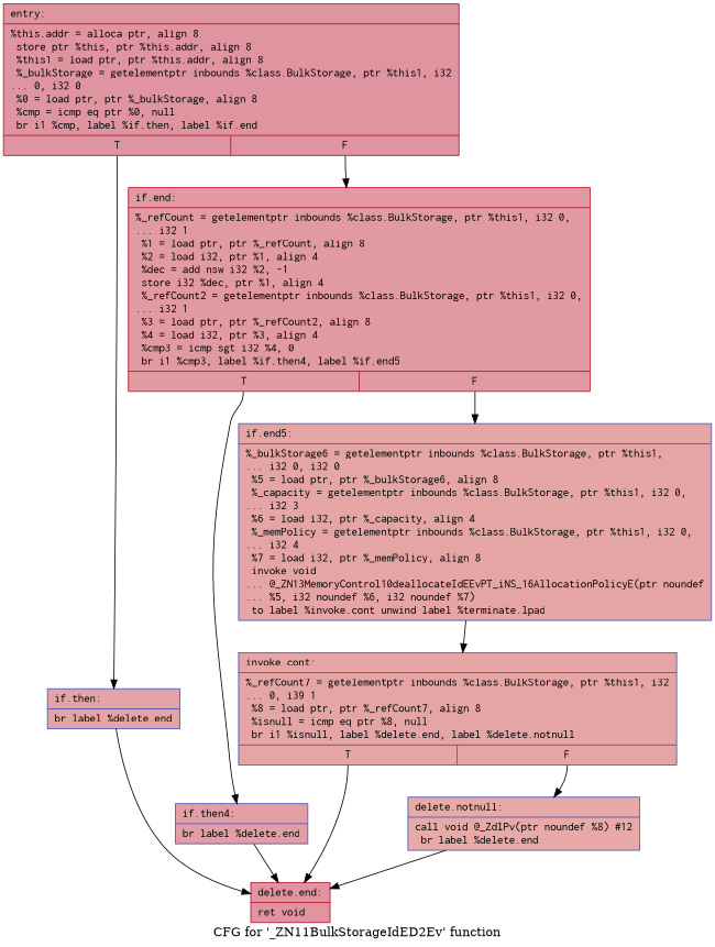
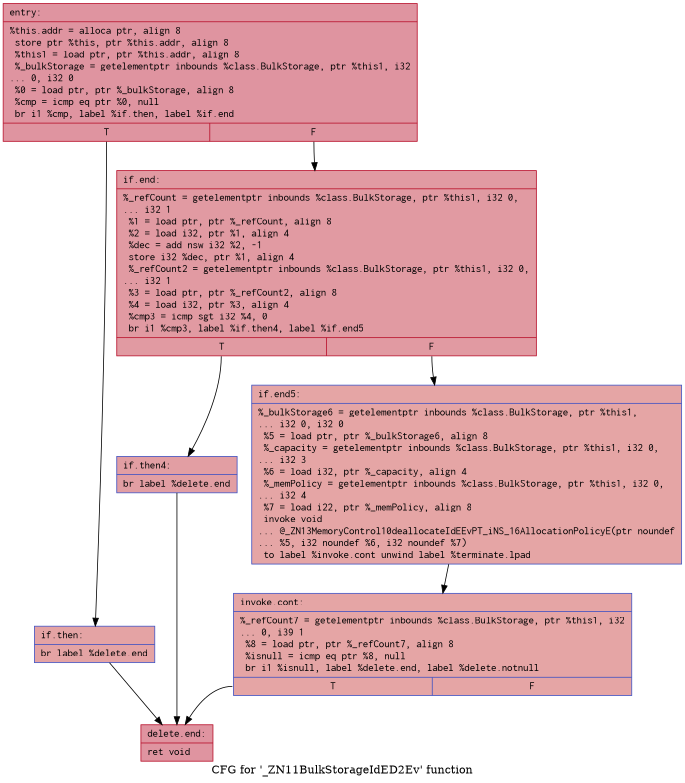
  digraph {
    label="CFG for '_ZN11BulkStorageIdED2Ev' function"
    node [color="#3d50c3ff" fillcolor="#b70d2870" fontname=Courier shape=record style=filled]
    n1 [color="#b70d28ff" label="{entry:\l|  %this.addr = alloca ptr, align 8\l  store ptr %this, ptr %this.addr, align 8\l  %this1 = load ptr, ptr %this.addr, align 8\l  %_bulkStorage = getelementptr inbounds %class.BulkStorage, ptr %this1, i32\l... 0, i32 0\l  %0 = load ptr, ptr %_bulkStorage, align 8\l  %cmp = icmp eq ptr %0, null\l  br i1 %cmp, label %if.then, label %if.end\l|{<s0>T|<s1>F}}"]
    n2 [fillcolor="#c32e3170" label="{if.then:\l|  br label %delete.end\l}"]
    n3 [color="#b70d28ff" fillcolor="#bb1b2c70" label="{if.end:\l|  %_refCount = getelementptr inbounds %class.BulkStorage, ptr %this1, i32 0,\l... i32 1\l  %1 = load ptr, ptr %_refCount, align 8\l  %2 = load i32, ptr %1, align 4\l  %dec = add nsw i32 %2, -1\l  store i32 %dec, ptr %1, align 4\l  %_refCount2 = getelementptr inbounds %class.BulkStorage, ptr %this1, i32 0,\l... i32 1\l  %3 = load ptr, ptr %_refCount2, align 8\l  %4 = load i32, ptr %3, align 4\l  %cmp3 = icmp sgt i32 %4, 0\l  br i1 %cmp3, label %if.then4, label %if.end5\l|{<s0>T|<s1>F}}"]
    n4 [color="#b70d28ff" label="{delete.end:\l|  ret void\l}"]
    n5 [fillcolor="#be242e70" label="{if.then4:\l|  br label %delete.end\l}"]
-   n6 [fillcolor="#c5333470" label="{if.end5:\l|  %_bulkStorage6 = getelementptr inbounds %class.BulkStorage, ptr %this1,\l... i32 0, i32 0\l  %5 = load ptr, ptr %_bulkStorage6, align 8\l  %_capacity = getelementptr inbounds %class.BulkStorage, ptr %this1, i32 0,\l... i32 3\l  %6 = load i32, ptr %_capacity, align 4\l  %_memPolicy = getelementptr inbounds %class.BulkStorage, ptr %this1, i32 0,\l... i32 4\l  %7 = load i32, ptr %_memPolicy, align 8\l  invoke void\l... @_ZN13MemoryControl10deallocateIdEEvPT_iNS_16AllocationPolicyE(ptr noundef\l... %5, i32 noundef %6, i32 noundef %7)\l          to label %invoke.cont unwind label %terminate.lpad\l}"]
+   n6 [fillcolor="#c5333470" label="{if.end5:\l|  %_bulkStorage6 = getelementptr inbounds %class.BulkStorage, ptr %this1,\l... i32 0, i32 0\l  %5 = load ptr, ptr %_bulkStorage6, align 8\l  %_capacity = getelementptr inbounds %class.BulkStorage, ptr %this1, i32 0,\l... i32 3\l  %6 = load i32, ptr %_capacity, align 4\l  %_memPolicy = getelementptr inbounds %class.BulkStorage, ptr %this1, i32 0,\l... i32 4\l  %7 = load i22, ptr %_memPolicy, align 8\l  invoke void\l... @_ZN13MemoryControl10deallocateIdEEvPT_iNS_16AllocationPolicyE(ptr noundef\l... %5, i32 noundef %6, i32 noundef %7)\l          to label %invoke.cont unwind label %terminate.lpad\l}"]
    n7 [fillcolor="#c5333470" label="{invoke.cont:\l|  %_refCount7 = getelementptr inbounds %class.BulkStorage, ptr %this1, i32\l... 0, i39 1\l  %8 = load ptr, ptr %_refCount7, align 8\l  %isnull = icmp eq ptr %8, null\l  br i1 %isnull, label %delete.end, label %delete.notnull\l|{<s0>T|<s1>F}}"]
-   n8 [fillcolor="#ca3b3770" label="{delete.notnull:\l|  call void @_ZdlPv(ptr noundef %8) #12\l  br label %delete.end\l}"]
    n1 -> n2 [tailport=s0]
    n1 -> n3 [tailport=s1]
    n2 -> n4
    n3 -> n5 [tailport=s0]
    n3 -> n6 [tailport=s1]
    n5 -> n4
    n6 -> n7
    n7 -> n4 [tailport=s0]
-   n7 -> n8 [tailport=s1]
-   n8 -> n4
  }
